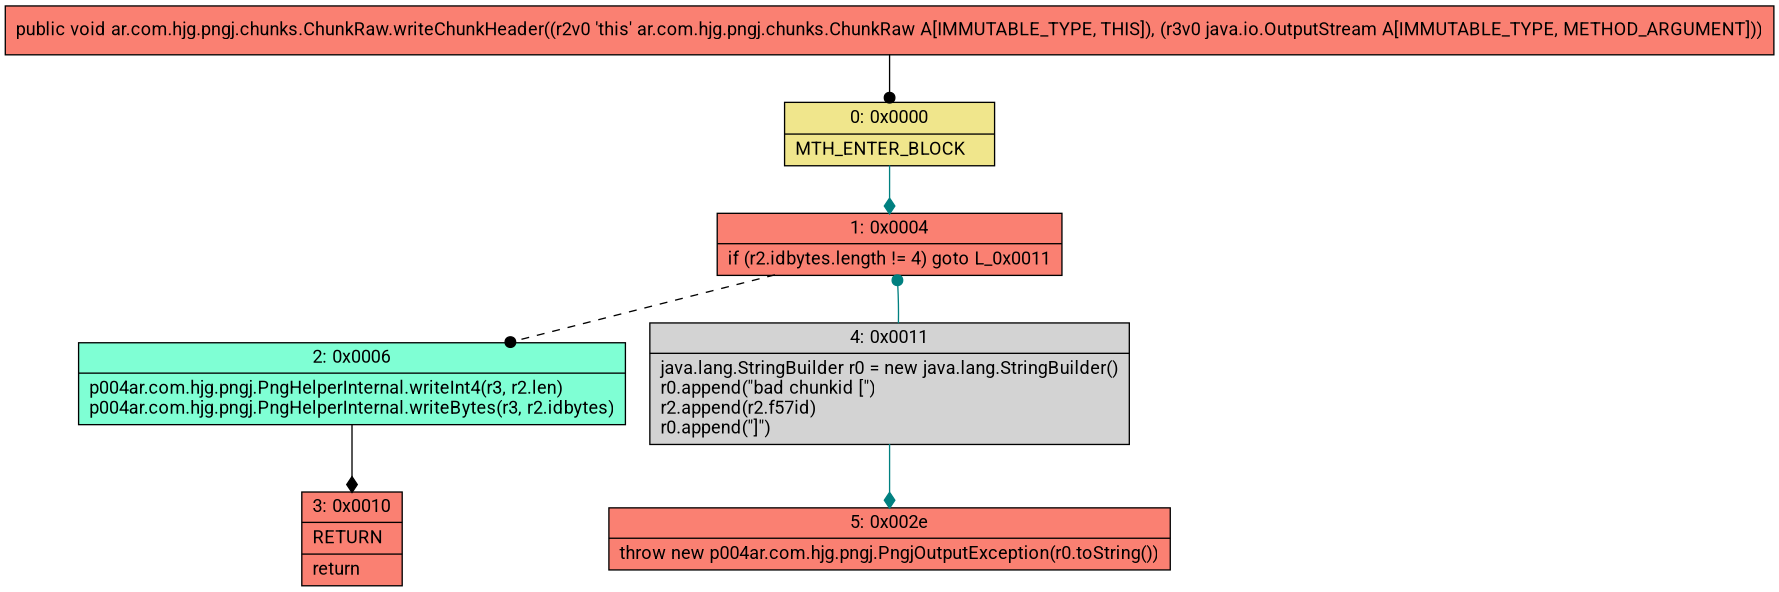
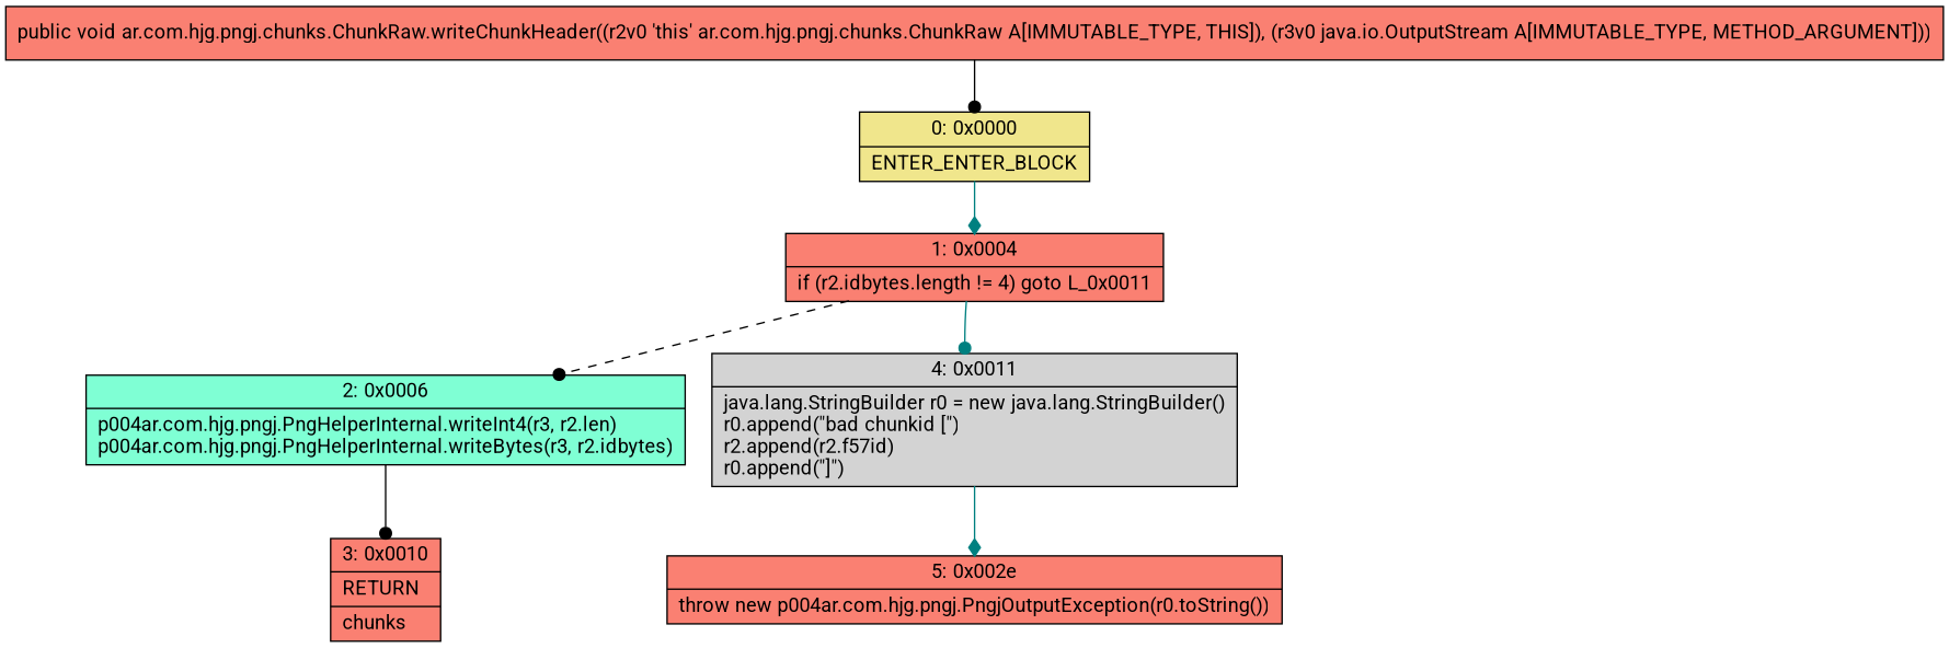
  digraph {
    fontname=Roboto
    node [fillcolor=salmon fontname=Roboto shape=record style=filled]
    edge [arrowhead=dot color=teal fontname=Roboto]
-   n1 [fillcolor=khaki label="{0\:\ 0x0000|MTH_ENTER_BLOCK\l}"]
+   n1 [fillcolor=khaki label="{0\:\ 0x0000|ENTER_ENTER_BLOCK\l}"]
    n2 [label="{1\:\ 0x0004|if (r2.idbytes.length != 4) goto L_0x0011\l}"]
    n3 [fillcolor=aquamarine label="{2\:\ 0x0006|p004ar.com.hjg.pngj.PngHelperInternal.writeInt4(r3, r2.len)\lp004ar.com.hjg.pngj.PngHelperInternal.writeBytes(r3, r2.idbytes)\l}"]
    n4 [fillcolor=lightgrey label="{4\:\ 0x0011|java.lang.StringBuilder r0 = new java.lang.StringBuilder()\lr0.append(\"bad chunkid [\")\lr2.append(r2.f57id)\lr0.append(\"]\")\l}"]
-   n5 [label="{3\:\ 0x0010|RETURN\l|return\l}"]
+   n5 [label="{3\:\ 0x0010|RETURN\l|chunks\l}"]
    n6 [label="{5\:\ 0x002e|throw new p004ar.com.hjg.pngj.PngjOutputException(r0.toString())\l}"]
    n7 [label="{public void ar.com.hjg.pngj.chunks.ChunkRaw.writeChunkHeader((r2v0 'this' ar.com.hjg.pngj.chunks.ChunkRaw A[IMMUTABLE_TYPE, THIS]), (r3v0 java.io.OutputStream A[IMMUTABLE_TYPE, METHOD_ARGUMENT])) }"]
    n1 -> n2 [arrowhead=diamond]
    n2 -> n3 [color=black style=dashed]
-   n4 -> n2
-   n3 -> n5 [arrowhead=diamond color=black]
+   n2 -> n4
+   n3 -> n5 [color=black]
    n4 -> n6 [arrowhead=diamond]
    n7 -> n1 [color=black]
  }
